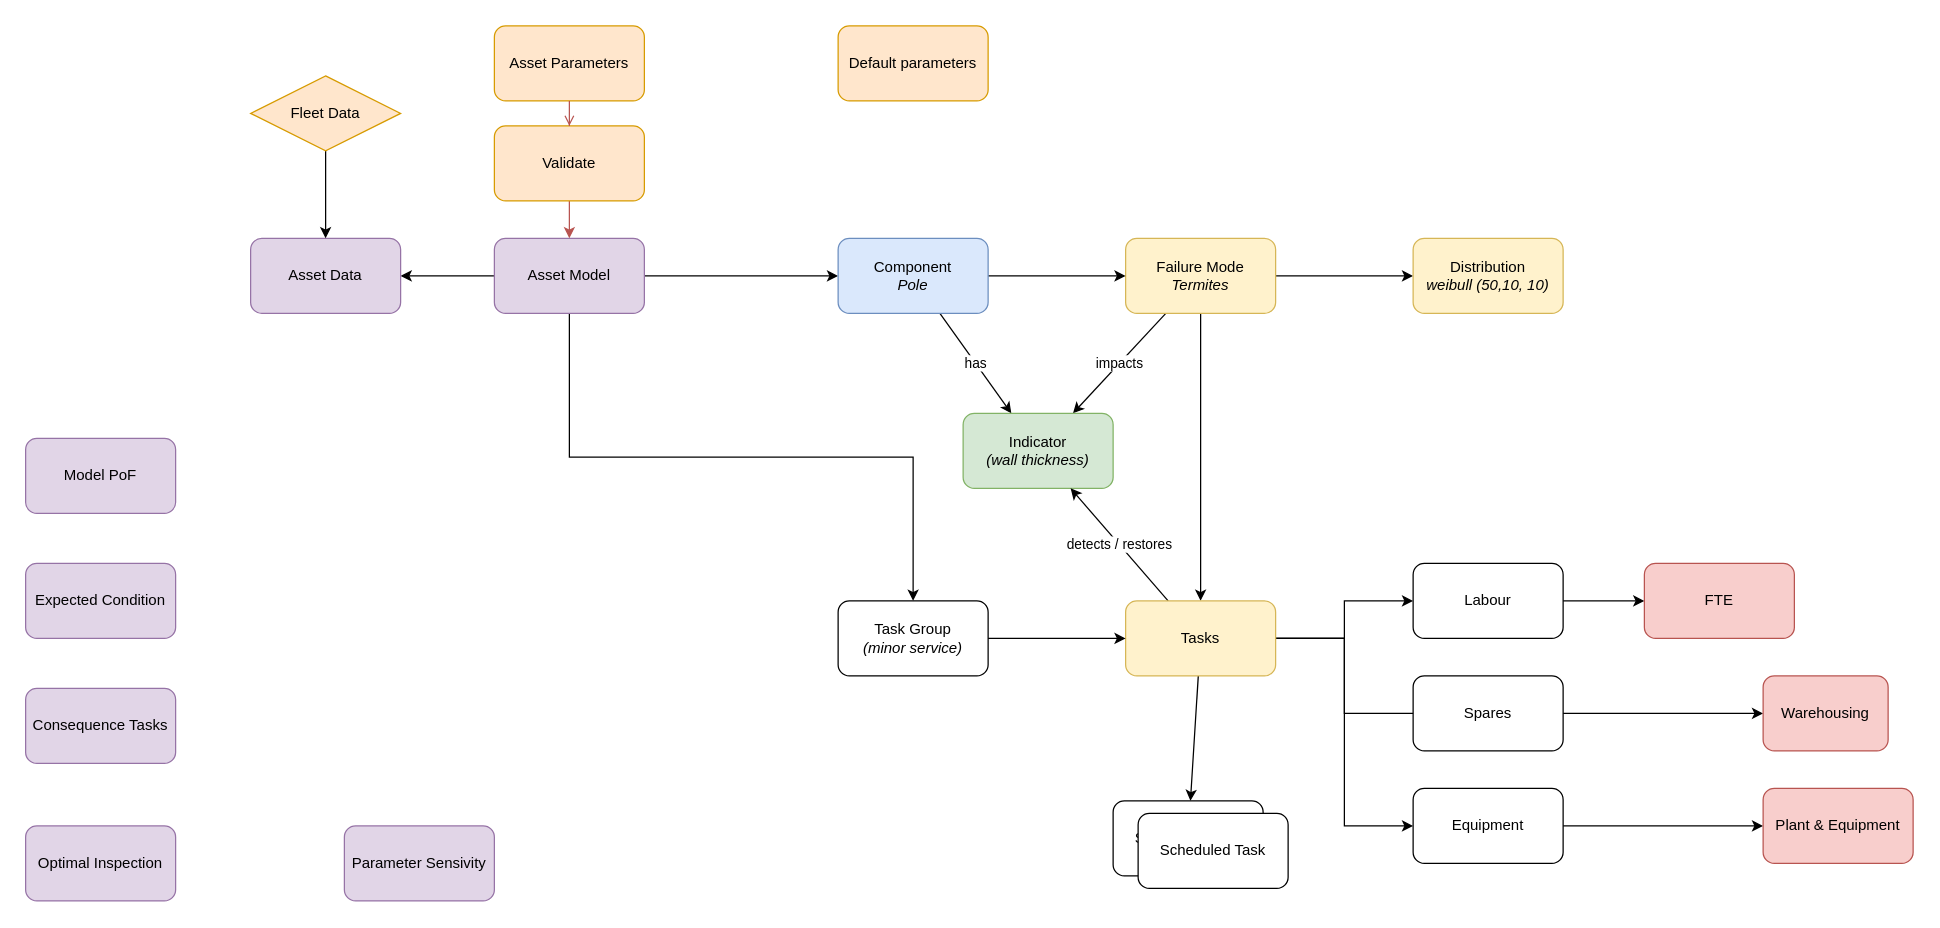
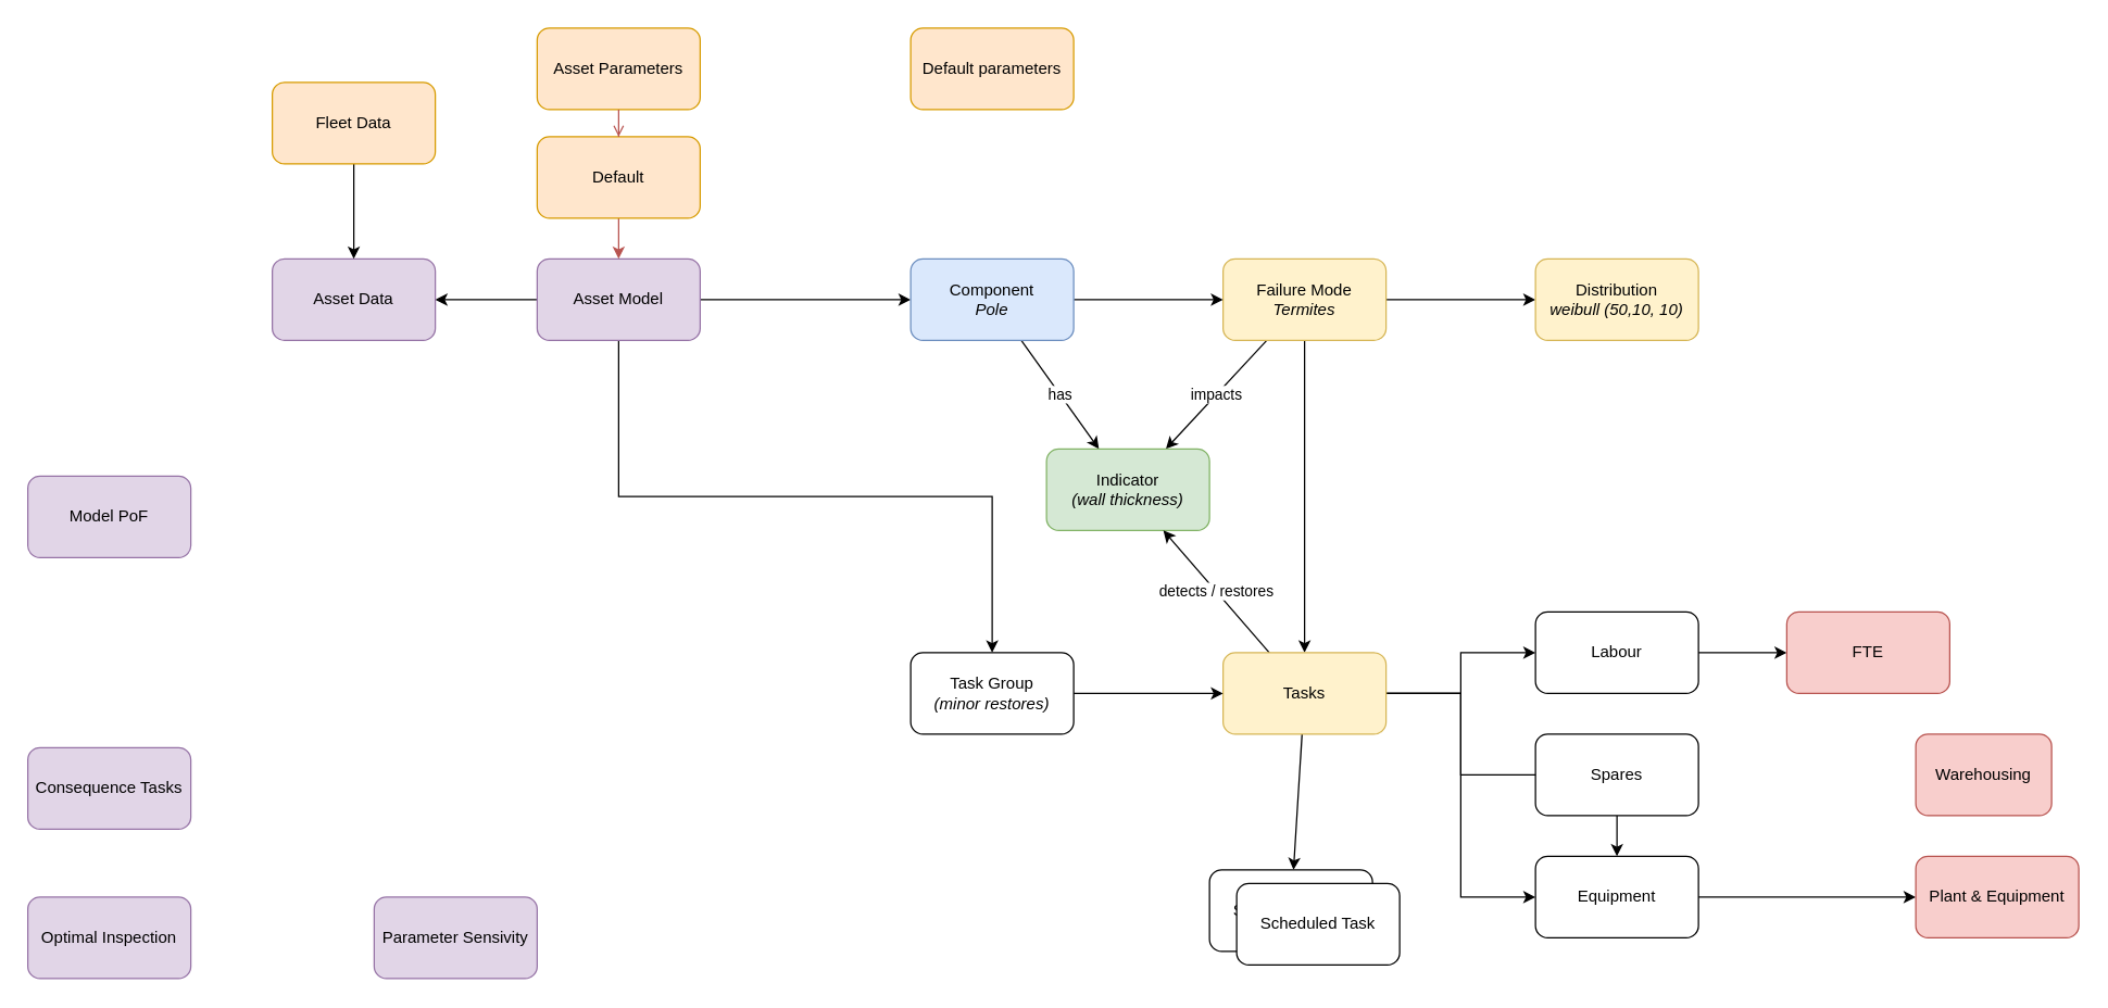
  <mxCell id="0" />
  <mxCell id="1" parent="0" />
  <mxCell id="2" style="edgeStyle=orthogonalEdgeStyle;rounded=0;orthogonalLoop=1;jettySize=auto;html=1;entryX=0;entryY=0.5;entryDx=0;entryDy=0;fontColor=#000000;" parent="1" source="5" target="12" edge="1"><mxGeometry relative="1" as="geometry" /></mxCell>
  <mxCell id="3" style="edgeStyle=orthogonalEdgeStyle;rounded=0;orthogonalLoop=1;jettySize=auto;html=1;entryX=0.5;entryY=0;entryDx=0;entryDy=0;fontColor=#000000;exitX=0.5;exitY=1;exitDx=0;exitDy=0;" parent="1" source="5" target="27" edge="1"><mxGeometry relative="1" as="geometry" /></mxCell>
  <mxCell id="4" style="edgeStyle=orthogonalEdgeStyle;rounded=0;orthogonalLoop=1;jettySize=auto;html=1;" parent="1" source="5" target="33" edge="1"><mxGeometry relative="1" as="geometry" /></mxCell>
  <mxCell id="5" value="Asset Model" style="rounded=1;whiteSpace=wrap;html=1;labelBackgroundColor=none;fillColor=#e1d5e7;strokeColor=#9673a6;" parent="1" vertex="1"><mxGeometry x="395" y="190" width="120" height="60" as="geometry" /></mxCell>
  <mxCell id="6" value="impacts" style="rounded=0;orthogonalLoop=1;jettySize=auto;html=1;fontColor=#000000;" parent="1" source="9" target="13" edge="1"><mxGeometry relative="1" as="geometry" /></mxCell>
  <mxCell id="7" value="" style="edgeStyle=orthogonalEdgeStyle;rounded=0;orthogonalLoop=1;jettySize=auto;html=1;fontColor=#000000;" parent="1" source="9" target="19" edge="1"><mxGeometry relative="1" as="geometry" /></mxCell>
  <mxCell id="8" style="edgeStyle=orthogonalEdgeStyle;rounded=0;orthogonalLoop=1;jettySize=auto;html=1;" parent="1" source="9" target="31" edge="1"><mxGeometry relative="1" as="geometry" /></mxCell>
  <mxCell id="9" value="Failure Mode&lt;br&gt;&lt;i&gt;Termites&lt;/i&gt;" style="rounded=1;whiteSpace=wrap;html=1;labelBackgroundColor=none;fillColor=#fff2cc;strokeColor=#d6b656;" parent="1" vertex="1"><mxGeometry x="900" y="190" width="120" height="60" as="geometry" /></mxCell>
  <mxCell id="10" style="edgeStyle=orthogonalEdgeStyle;rounded=0;orthogonalLoop=1;jettySize=auto;html=1;fontColor=#000000;" parent="1" source="12" target="9" edge="1"><mxGeometry relative="1" as="geometry" /></mxCell>
  <mxCell id="11" value="has" style="rounded=0;orthogonalLoop=1;jettySize=auto;html=1;" parent="1" source="12" target="13" edge="1"><mxGeometry relative="1" as="geometry" /></mxCell>
  <mxCell id="12" value="Component&lt;br&gt;&lt;i&gt;Pole&lt;/i&gt;" style="rounded=1;whiteSpace=wrap;html=1;labelBackgroundColor=none;fillColor=#dae8fc;strokeColor=#6c8ebf;" parent="1" vertex="1"><mxGeometry x="670" y="190" width="120" height="60" as="geometry" /></mxCell>
  <mxCell id="13" value="Indicator&lt;br&gt;&lt;i&gt;(wall thickness)&lt;/i&gt;" style="rounded=1;whiteSpace=wrap;html=1;labelBackgroundColor=none;fillColor=#d5e8d4;strokeColor=#82b366;" parent="1" vertex="1"><mxGeometry x="770" y="330" width="120" height="60" as="geometry" /></mxCell>
  <mxCell id="14" value="" style="edgeStyle=orthogonalEdgeStyle;rounded=0;orthogonalLoop=1;jettySize=auto;html=1;fontColor=#000000;entryX=0;entryY=0.5;entryDx=0;entryDy=0;" parent="1" source="19" target="21" edge="1"><mxGeometry relative="1" as="geometry" /></mxCell>
  <mxCell id="15" style="edgeStyle=orthogonalEdgeStyle;rounded=0;orthogonalLoop=1;jettySize=auto;html=1;entryX=0;entryY=0.5;entryDx=0;entryDy=0;fontColor=#000000;endArrow=none;" parent="1" source="19" target="23" edge="1"><mxGeometry relative="1" as="geometry" /></mxCell>
  <mxCell id="16" style="edgeStyle=orthogonalEdgeStyle;rounded=0;orthogonalLoop=1;jettySize=auto;html=1;entryX=0;entryY=0.5;entryDx=0;entryDy=0;fontColor=#000000;" parent="1" source="19" target="25" edge="1"><mxGeometry relative="1" as="geometry" /></mxCell>
  <mxCell id="17" value="" style="edgeStyle=none;rounded=0;orthogonalLoop=1;jettySize=auto;html=1;" parent="1" source="19" target="32" edge="1"><mxGeometry relative="1" as="geometry" /></mxCell>
  <mxCell id="18" value="detects / restores" style="edgeStyle=none;rounded=0;orthogonalLoop=1;jettySize=auto;html=1;" parent="1" source="19" target="13" edge="1"><mxGeometry relative="1" as="geometry" /></mxCell>
  <mxCell id="19" value="Tasks" style="rounded=1;whiteSpace=wrap;html=1;labelBackgroundColor=none;fillColor=#fff2cc;strokeColor=#d6b656;" parent="1" vertex="1"><mxGeometry x="900" y="480" width="120" height="60" as="geometry" /></mxCell>
  <mxCell id="20" style="edgeStyle=orthogonalEdgeStyle;rounded=0;orthogonalLoop=1;jettySize=auto;html=1;entryX=0;entryY=0.5;entryDx=0;entryDy=0;fontColor=#000000;" parent="1" source="21" target="28" edge="1"><mxGeometry relative="1" as="geometry" /></mxCell>
  <mxCell id="21" value="Labour" style="whiteSpace=wrap;html=1;rounded=1;fillColor=none;" parent="1" vertex="1"><mxGeometry x="1130" y="450" width="120" height="60" as="geometry" /></mxCell>
- <mxCell id="22" style="edgeStyle=orthogonalEdgeStyle;rounded=0;orthogonalLoop=1;jettySize=auto;html=1;entryX=0;entryY=0.5;entryDx=0;entryDy=0;fontColor=#000000;" parent="1" source="23" target="29" edge="1"><mxGeometry relative="1" as="geometry" /></mxCell>
+ <mxCell id="22" style="edgeStyle=orthogonalEdgeStyle;rounded=0;orthogonalLoop=1;jettySize=auto;html=1;fontColor=#000000;" parent="1" source="23" target="25" edge="1"><mxGeometry relative="1" as="geometry" /></mxCell>
  <mxCell id="23" value="Spares" style="whiteSpace=wrap;html=1;rounded=1;fillColor=none;" parent="1" vertex="1"><mxGeometry x="1130" y="540" width="120" height="60" as="geometry" /></mxCell>
  <mxCell id="24" style="edgeStyle=orthogonalEdgeStyle;rounded=0;orthogonalLoop=1;jettySize=auto;html=1;entryX=0;entryY=0.5;entryDx=0;entryDy=0;fontColor=#000000;" parent="1" source="25" target="30" edge="1"><mxGeometry relative="1" as="geometry" /></mxCell>
  <mxCell id="25" value="Equipment" style="whiteSpace=wrap;html=1;rounded=1;fillColor=none;" parent="1" vertex="1"><mxGeometry x="1130" y="630" width="120" height="60" as="geometry" /></mxCell>
  <mxCell id="26" style="edgeStyle=orthogonalEdgeStyle;rounded=0;orthogonalLoop=1;jettySize=auto;html=1;entryX=0;entryY=0.5;entryDx=0;entryDy=0;fontColor=#000000;" parent="1" source="27" target="19" edge="1"><mxGeometry relative="1" as="geometry" /></mxCell>
- <mxCell id="27" value="Task Group&lt;br&gt;&lt;i&gt;(minor service)&lt;/i&gt;" style="rounded=1;whiteSpace=wrap;html=1;labelBackgroundColor=none;fillColor=none;fontColor=#000000;" parent="1" vertex="1"><mxGeometry x="670" y="480" width="120" height="60" as="geometry" /></mxCell>
+ <mxCell id="27" value="Task Group&lt;br&gt;&lt;i&gt;(minor restores)&lt;/i&gt;" style="rounded=1;whiteSpace=wrap;html=1;labelBackgroundColor=none;fillColor=none;fontColor=#000000;" parent="1" vertex="1"><mxGeometry x="670" y="480" width="120" height="60" as="geometry" /></mxCell>
  <mxCell id="28" value="FTE" style="whiteSpace=wrap;html=1;rounded=1;fillColor=#f8cecc;strokeColor=#b85450;" parent="1" vertex="1"><mxGeometry x="1315" y="450" width="120" height="60" as="geometry" /></mxCell>
  <mxCell id="29" value="Warehousing" style="whiteSpace=wrap;html=1;rounded=1;fillColor=#f8cecc;strokeColor=#b85450;" parent="1" vertex="1"><mxGeometry x="1410" y="540" width="100" height="60" as="geometry" /></mxCell>
  <mxCell id="30" value="Plant &amp;amp; Equipment" style="whiteSpace=wrap;html=1;rounded=1;fillColor=#f8cecc;strokeColor=#b85450;" parent="1" vertex="1"><mxGeometry x="1410" y="630" width="120" height="60" as="geometry" /></mxCell>
  <mxCell id="31" value="Distribution&lt;br&gt;&lt;i&gt;weibull (50,10, 10)&lt;/i&gt;" style="rounded=1;whiteSpace=wrap;html=1;labelBackgroundColor=none;fillColor=#fff2cc;strokeColor=#d6b656;" parent="1" vertex="1"><mxGeometry x="1130" y="190" width="120" height="60" as="geometry" /></mxCell>
  <mxCell id="32" value="Scheduled Task" style="whiteSpace=wrap;html=1;rounded=1;" parent="1" vertex="1"><mxGeometry x="890" y="640" width="120" height="60" as="geometry" /></mxCell>
  <mxCell id="33" value="Asset Data" style="rounded=1;whiteSpace=wrap;html=1;labelBackgroundColor=none;fillColor=#e1d5e7;strokeColor=#9673a6;" parent="1" vertex="1"><mxGeometry x="200" y="190" width="120" height="60" as="geometry" /></mxCell>
  <mxCell id="34" style="edgeStyle=orthogonalEdgeStyle;rounded=0;orthogonalLoop=1;jettySize=auto;html=1;" parent="1" source="35" target="33" edge="1"><mxGeometry relative="1" as="geometry" /></mxCell>
- <mxCell id="35" value="Fleet Data" style="rhombus;whiteSpace=wrap;html=1;labelBackgroundColor=none;fillColor=#ffe6cc;strokeColor=#d79b00;" parent="1" vertex="1"><mxGeometry x="200" y="60" width="120" height="60" as="geometry" /></mxCell>
+ <mxCell id="35" value="Fleet Data" style="rounded=1;whiteSpace=wrap;html=1;labelBackgroundColor=none;fillColor=#ffe6cc;strokeColor=#d79b00;" parent="1" vertex="1"><mxGeometry x="200" y="60" width="120" height="60" as="geometry" /></mxCell>
  <mxCell id="36" style="edgeStyle=orthogonalEdgeStyle;rounded=0;orthogonalLoop=1;jettySize=auto;html=1;fillColor=#f8cecc;strokeColor=#b85450;" parent="1" source="44" target="5" edge="1"><mxGeometry relative="1" as="geometry" /></mxCell>
  <mxCell id="37" value="Asset Parameters" style="rounded=1;whiteSpace=wrap;html=1;labelBackgroundColor=none;fillColor=#ffe6cc;strokeColor=#d79b00;" parent="1" vertex="1"><mxGeometry x="395" y="20" width="120" height="60" as="geometry" /></mxCell>
  <mxCell id="38" value="Scheduled Task" style="whiteSpace=wrap;html=1;rounded=1;" parent="1" vertex="1"><mxGeometry x="910" y="650" width="120" height="60" as="geometry" /></mxCell>
  <mxCell id="39" value="Parameter Sensivity" style="rounded=1;whiteSpace=wrap;html=1;labelBackgroundColor=none;fillColor=#e1d5e7;strokeColor=#9673a6;" parent="1" vertex="1"><mxGeometry x="275" y="660" width="120" height="60" as="geometry" /></mxCell>
  <mxCell id="40" value="Optimal Inspection" style="rounded=1;whiteSpace=wrap;html=1;labelBackgroundColor=none;fillColor=#e1d5e7;strokeColor=#9673a6;" parent="1" vertex="1"><mxGeometry x="20" y="660" width="120" height="60" as="geometry" /></mxCell>
  <mxCell id="41" value="Model PoF" style="rounded=1;whiteSpace=wrap;html=1;labelBackgroundColor=none;fillColor=#e1d5e7;strokeColor=#9673a6;" parent="1" vertex="1"><mxGeometry x="20" y="350" width="120" height="60" as="geometry" /></mxCell>
- <mxCell id="42" value="Expected Condition" style="rounded=1;whiteSpace=wrap;html=1;labelBackgroundColor=none;fillColor=#e1d5e7;strokeColor=#9673a6;" parent="1" vertex="1"><mxGeometry x="20" y="450" width="120" height="60" as="geometry" /></mxCell>
  <mxCell id="43" value="Consequence Tasks" style="rounded=1;whiteSpace=wrap;html=1;labelBackgroundColor=none;fillColor=#e1d5e7;strokeColor=#9673a6;" parent="1" vertex="1"><mxGeometry x="20" y="550" width="120" height="60" as="geometry" /></mxCell>
- <mxCell id="44" value="Validate" style="rounded=1;whiteSpace=wrap;html=1;labelBackgroundColor=none;fillColor=#ffe6cc;strokeColor=#d79b00;" parent="1" vertex="1"><mxGeometry x="395" y="100" width="120" height="60" as="geometry" /></mxCell>
+ <mxCell id="44" value="Default" style="rounded=1;whiteSpace=wrap;html=1;labelBackgroundColor=none;fillColor=#ffe6cc;strokeColor=#d79b00;" parent="1" vertex="1"><mxGeometry x="395" y="100" width="120" height="60" as="geometry" /></mxCell>
  <mxCell id="45" style="edgeStyle=orthogonalEdgeStyle;rounded=0;orthogonalLoop=1;jettySize=auto;html=1;fillColor=#f8cecc;strokeColor=#b85450;endArrow=open;" parent="1" source="37" target="44" edge="1"><mxGeometry relative="1" as="geometry"><mxPoint x="455" y="80" as="sourcePoint" /><mxPoint x="455" y="190" as="targetPoint" /></mxGeometry></mxCell>
  <mxCell id="46" value="Default parameters" style="rounded=1;whiteSpace=wrap;html=1;labelBackgroundColor=none;fillColor=#ffe6cc;strokeColor=#d79b00;" parent="1" vertex="1"><mxGeometry x="670" y="20" width="120" height="60" as="geometry" /></mxCell>
